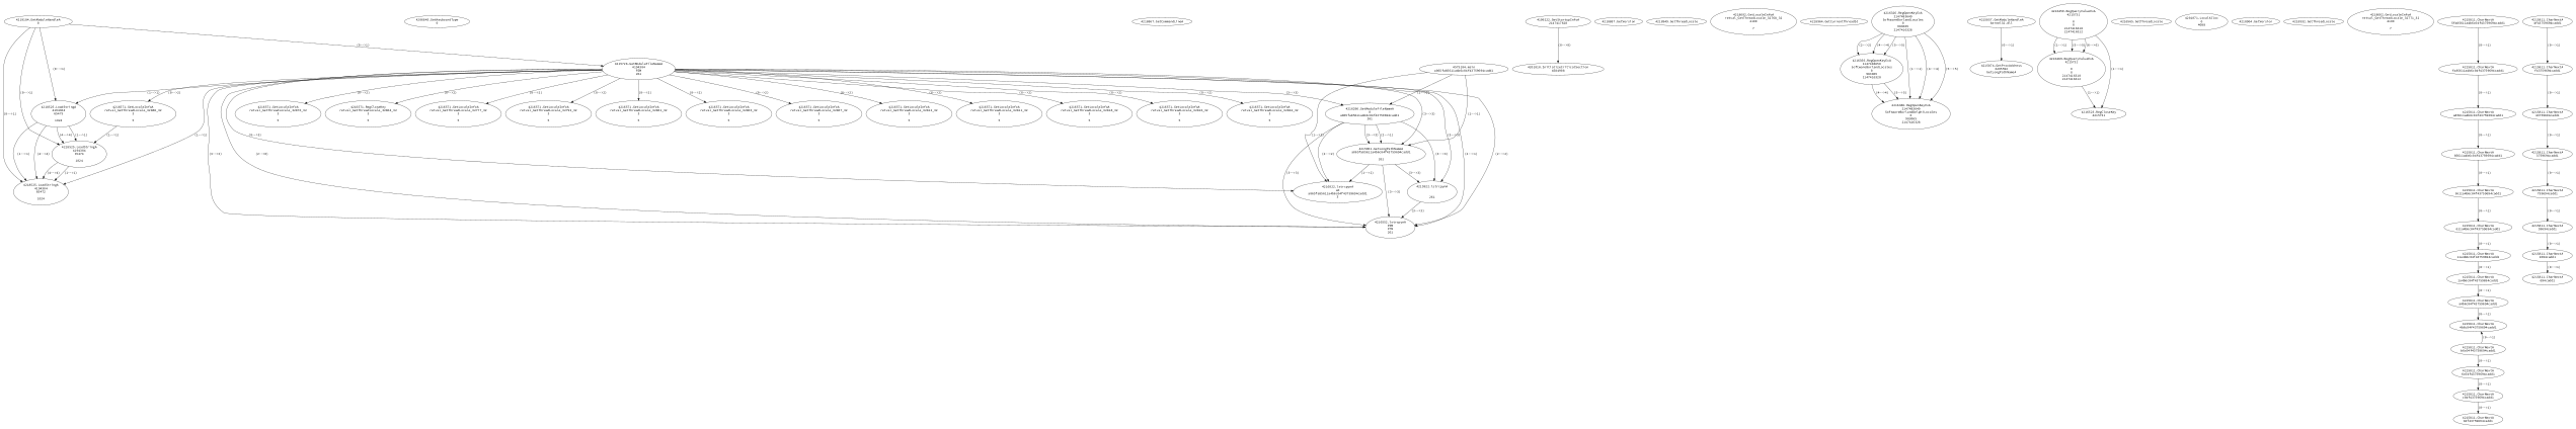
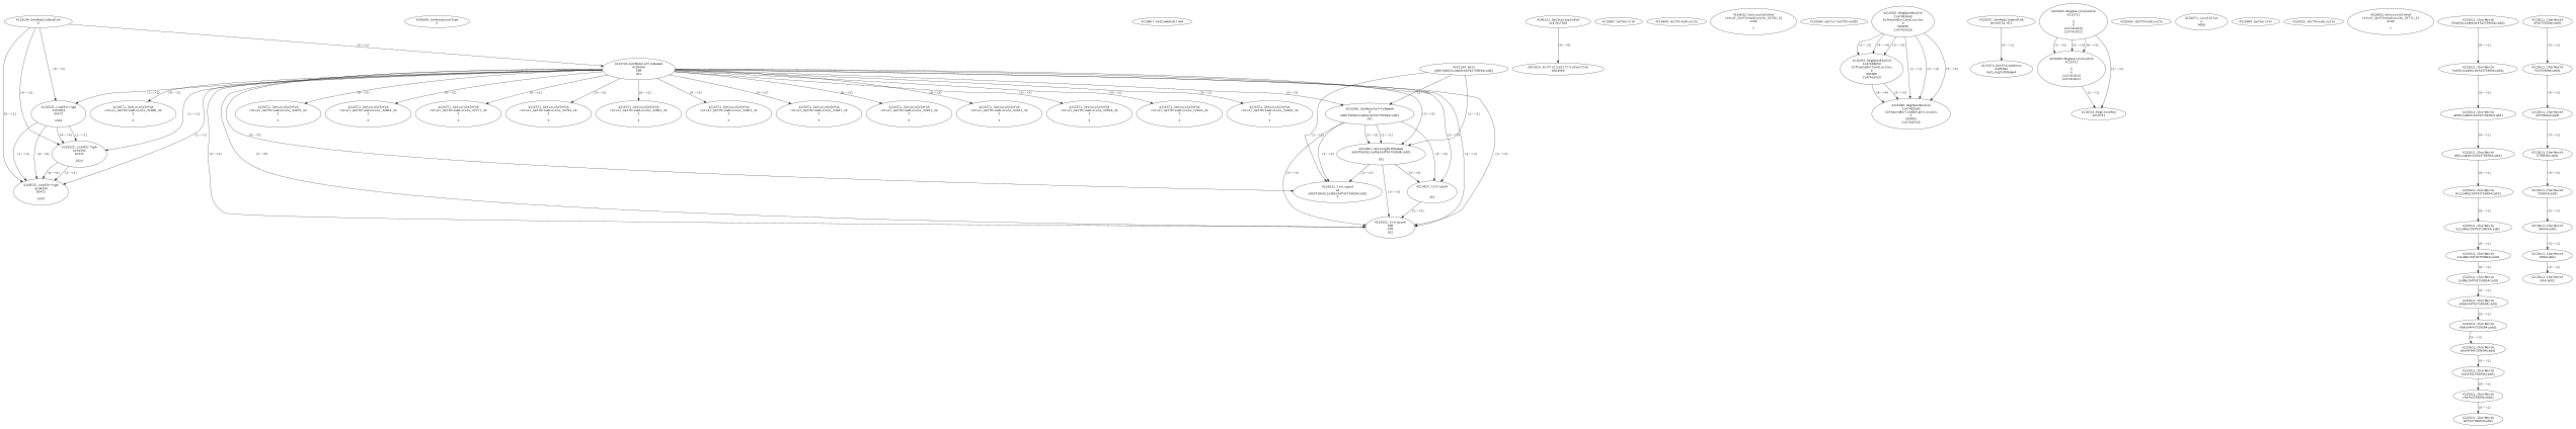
  digraph {
    fontname="Source Code Pro"
    node [fontname="Source Code Pro"]
    edge [fontname="Source Code Pro"]
    n1 [label="4575104.main\na065fa85611a4b6c04f43759694cadd1"]
    n2 [label="4216296.GetModuleFileNameA\n0\na065fa85611a4b6c04f43759694cadd1\n261"]
    n3 [label="4215901.GetLongPathNameA\na065fa85611a4b6c04f43759694cadd1\n\n261"]
    n4 [label="4216022.lstrcpynA\na0\na065fa85611a4b6c04f43759694cadd1\n3"]
    n5 [label="4215922.lstrcpynA\n\n\n261"]
    n6 [label="4216552.lstrcpynA\nPZM\nPZM\n261"]
    n7 [label="4219184.GetModuleHandleA\n0"]
    n8 [label="4215726.GetModuleFileNameA\n4194304\nPZM\n261"]
    n9 [label="4218525.LoadStringA\n4194304\n65475\n\n1024"]
    n10 [label="4218525.LoadStringA\n4194304\n65474\n\n1024"]
    n11 [label="4218525.LoadStringA\n4194304\n65472\n\n1024"]
    n12 [label="4216571.GetLocaleInfoA\nretval_GetThreadLocale_32870_32\n3\n\n5"]
    n13 [label="4216571.GetLocaleInfoA\nretval_GetThreadLocale_32888_32\n3\n\n5"]
-   n14 [label="4216571.RegCloseKey\nretval_GetThreadLocale_32804_32\n3\n\n5"]
+   n14 [label="4216571.GetLocaleInfoA\nretval_GetThreadLocale_32804_32\n3\n\n5"]
    n15 [label="4216571.GetLocaleInfoA\nretval_GetThreadLocale_32777_32\n3\n\n5"]
    n16 [label="4216571.GetLocaleInfoA\nretval_GetThreadLocale_32792_32\n3\n\n5"]
    n17 [label="4216571.GetLocaleInfoA\nretval_GetThreadLocale_32801_32\n3\n\n5"]
    n18 [label="4216571.GetLocaleInfoA\nretval_GetThreadLocale_32803_32\n3\n\n5"]
    n19 [label="4216571.GetLocaleInfoA\nretval_GetThreadLocale_32807_32\n3\n\n5"]
    n20 [label="4216571.GetLocaleInfoA\nretval_GetThreadLocale_32812_32\n3\n\n5"]
    n21 [label="4216571.GetLocaleInfoA\nretval_GetThreadLocale_32811_32\n3\n\n5"]
    n22 [label="4216571.GetLocaleInfoA\nretval_GetThreadLocale_32818_32\n3\n\n5"]
    n23 [label="4216571.GetLocaleInfoA\nretval_GetThreadLocale_32816_32\n3\n\n5"]
    n24 [label="4216571.GetLocaleInfoA\nretval_GetThreadLocale_32824_32\n3\n\n5"]
    n25 [label="4206845.GetKeyboardType\n0"]
    n26 [label="4218867.GetCommandLineA\n"]
    n27 [label="4199222.GetStartupInfoA\n2147417628"]
    n28 [label="4201010.InitializeCriticalSection\n4584908"]
    n29 [label="4218887.GetVersion\n"]
    n30 [label="4218949.GetThreadLocale\n"]
    n31 [label="4218602.GetLocaleInfoA\nretval_GetThreadLocale_32768_32\n4100\n\n7"]
    n32 [label="4218964.GetCurrentThreadId\n"]
    n33 [label="4216326.RegOpenKeyExA\n2147483649\nSoftware\Borland\Locales\n0\n983065\n2147416328"]
    n34 [label="4216356.RegOpenKeyExA\n2147483650\nSoftware\Borland\Locales\n0\n983065\n2147416328"]
    n35 [label="4216386.RegOpenKeyExA\n2147483649\nSoftware\Borland\Delphi\Locales\n0\n983065\n2147416328"]
    n36 [label="4215857.GetModuleHandleA\nkernel32.dll"]
    n37 [label="4215874.GetProcAddress\n6295592\nGetLongPathNameA"]
    n38 [label="4216459.RegQueryValueExA\n4215731\n\n0\n0\n2147416318\n2147416312"]
    n39 [label="4216489.RegQueryValueExA\n4215731\n\n0\n0\n2147416318\n2147416312"]
    n40 [label="4216523.RegCloseKey\n4215731"]
    n41 [label="4216565.GetThreadLocale\n"]
    n42 [label="4201071.LocalAlloc\n0\n4088"]
    n43 [label="4218904.GetVersion\n"]
    n44 [label="4218932.GetThreadLocale\n"]
    n45 [label="4218602.GetLocaleInfoA\nretval_GetThreadLocale_32771_32\n4100\n\n7"]
    n46 [label="4215811.CharNextA\n5fa85611a4b6c04f43759694cadd1"]
    n47 [label="4215811.CharNextA\nfa85611a4b6c04f43759694cadd1"]
    n48 [label="4215811.CharNextA\na85611a4b6c04f43759694cadd1"]
    n49 [label="4215811.CharNextA\n85611a4b6c04f43759694cadd1"]
    n50 [label="4215811.CharNextA\n5611a4b6c04f43759694cadd1"]
    n51 [label="4215811.CharNextA\n611a4b6c04f43759694cadd1"]
    n52 [label="4215811.CharNextA\n11a4b6c04f43759694cadd1"]
    n53 [label="4215811.CharNextA\n1a4b6c04f43759694cadd1"]
    n54 [label="4215811.CharNextA\na4b6c04f43759694cadd1"]
    n55 [label="4215811.CharNextA\n4b6c04f43759694cadd1"]
    n56 [label="4215811.CharNextA\nb6c04f43759694cadd1"]
    n57 [label="4215811.CharNextA\n6c04f43759694cadd1"]
    n58 [label="4215811.CharNextA\nc04f43759694cadd1"]
    n59 [label="4215811.CharNextA\n04f43759694cadd1"]
    n60 [label="4215811.CharNextA\n4f43759694cadd1"]
    n61 [label="4215811.CharNextA\nf43759694cadd1"]
    n62 [label="4215811.CharNextA\n43759694cadd1"]
    n63 [label="4215811.CharNextA\n3759694cadd1"]
    n64 [label="4215811.CharNextA\n759694cadd1"]
    n65 [label="4215811.CharNextA\n59694cadd1"]
    n66 [label="4215811.CharNextA\n9694cadd1"]
    n67 [label="4215811.CharNextA\n694cadd1"]
    n1 -> n2 [label="(1-->2)"]
    n1 -> n3 [label="(1-->1)"]
    n1 -> n4 [label="(1-->2)"]
    n2 -> n3 [label="(2-->1)"]
    n2 -> n3 [label="(3-->3)"]
    n2 -> n4 [label="(2-->2)"]
    n2 -> n5 [label="(3-->3)"]
    n2 -> n6 [label="(3-->3)"]
    n3 -> n4 [label="(1-->2)"]
    n3 -> n5 [label="(3-->3)"]
    n3 -> n6 [label="(3-->3)"]
    n5 -> n6 [label="(3-->3)"]
    n7 -> n8 [label="(0-->1)"]
    n7 -> n9 [label="(0-->1)"]
    n7 -> n10 [label="(0-->1)"]
    n7 -> n11 [label="(0-->1)"]
    n8 -> n2 [label="(3-->3)"]
    n8 -> n3 [label="(3-->3)"]
    n8 -> n4 [label="(0-->3)"]
    n8 -> n5 [label="(3-->3)"]
    n8 -> n6 [label="(2-->1)"]
    n8 -> n6 [label="(2-->2)"]
    n8 -> n6 [label="(3-->3)"]
    n8 -> n6 [label="(2-->0)"]
    n8 -> n9 [label="(1-->1)"]
-   n13 -> n10 [label="(1-->1)"]
+   n8 -> n10 [label="(1-->1)"]
    n8 -> n11 [label="(1-->1)"]
    n8 -> n12 [label="(0-->2)"]
    n8 -> n13 [label="(0-->2)"]
    n8 -> n14 [label="(0-->2)"]
    n8 -> n15 [label="(0-->2)"]
    n8 -> n16 [label="(0-->2)"]
    n8 -> n17 [label="(0-->2)"]
    n8 -> n18 [label="(0-->2)"]
    n8 -> n19 [label="(0-->2)"]
    n8 -> n20 [label="(0-->2)"]
    n8 -> n21 [label="(0-->2)"]
    n8 -> n22 [label="(0-->2)"]
    n8 -> n23 [label="(0-->2)"]
    n8 -> n24 [label="(0-->2)"]
    n9 -> n10 [label="(1-->1)"]
    n9 -> n10 [label="(4-->4)"]
    n9 -> n11 [label="(1-->1)"]
    n9 -> n11 [label="(4-->4)"]
    n10 -> n11 [label="(1-->1)"]
    n10 -> n11 [label="(4-->4)"]
    n27 -> n28 [label="(0-->0)"]
    n33 -> n34 [label="(2-->2)"]
    n33 -> n34 [label="(4-->4)"]
    n33 -> n34 [label="(5-->5)"]
    n33 -> n35 [label="(1-->1)"]
    n33 -> n35 [label="(4-->4)"]
    n33 -> n35 [label="(5-->5)"]
    n34 -> n35 [label="(4-->4)"]
    n34 -> n35 [label="(5-->5)"]
    n36 -> n37 [label="(0-->1)"]
    n38 -> n39 [label="(1-->1)"]
    n38 -> n39 [label="(5-->5)"]
    n38 -> n39 [label="(6-->6)"]
    n38 -> n40 [label="(1-->1)"]
    n39 -> n40 [label="(1-->1)"]
    n46 -> n47 [label="(0-->1)"]
    n47 -> n48 [label="(0-->1)"]
    n48 -> n49 [label="(0-->1)"]
    n49 -> n50 [label="(0-->1)"]
    n50 -> n51 [label="(0-->1)"]
    n51 -> n52 [label="(0-->1)"]
    n52 -> n53 [label="(0-->1)"]
    n53 -> n54 [label="(0-->1)"]
    n54 -> n55 [label="(0-->1)"]
-   n56 -> n55 [label="(0-->1)"]
+   n55 -> n56 [label="(0-->1)"]
    n56 -> n57 [label="(0-->1)"]
    n57 -> n58 [label="(0-->1)"]
    n58 -> n59 [label="(0-->1)"]
    n60 -> n61 [label="(0-->1)"]
    n61 -> n62 [label="(0-->1)"]
    n62 -> n63 [label="(0-->1)"]
    n63 -> n64 [label="(0-->1)"]
    n64 -> n65 [label="(0-->1)"]
    n65 -> n66 [label="(0-->1)"]
    n66 -> n67 [label="(0-->1)"]
  }
